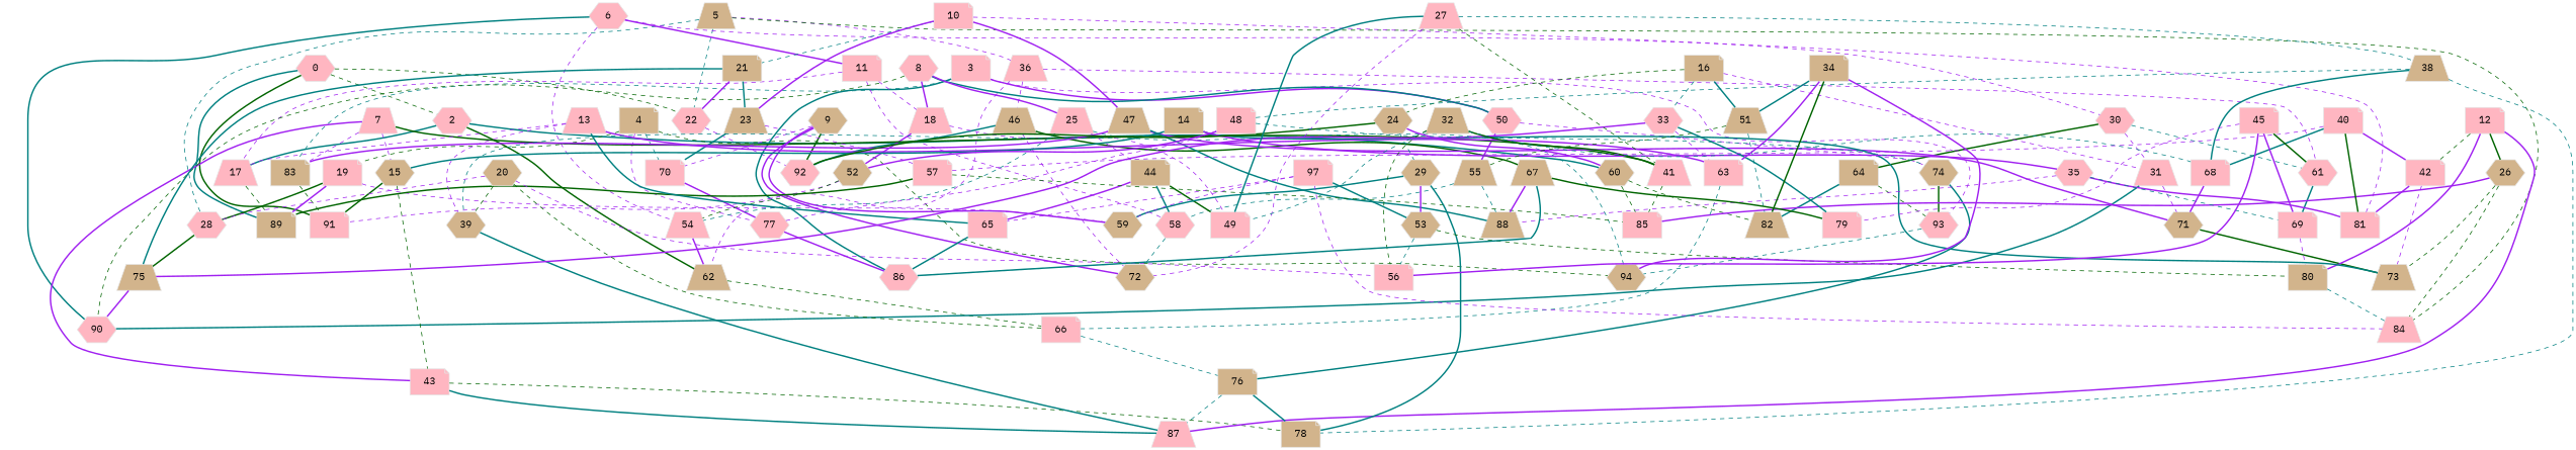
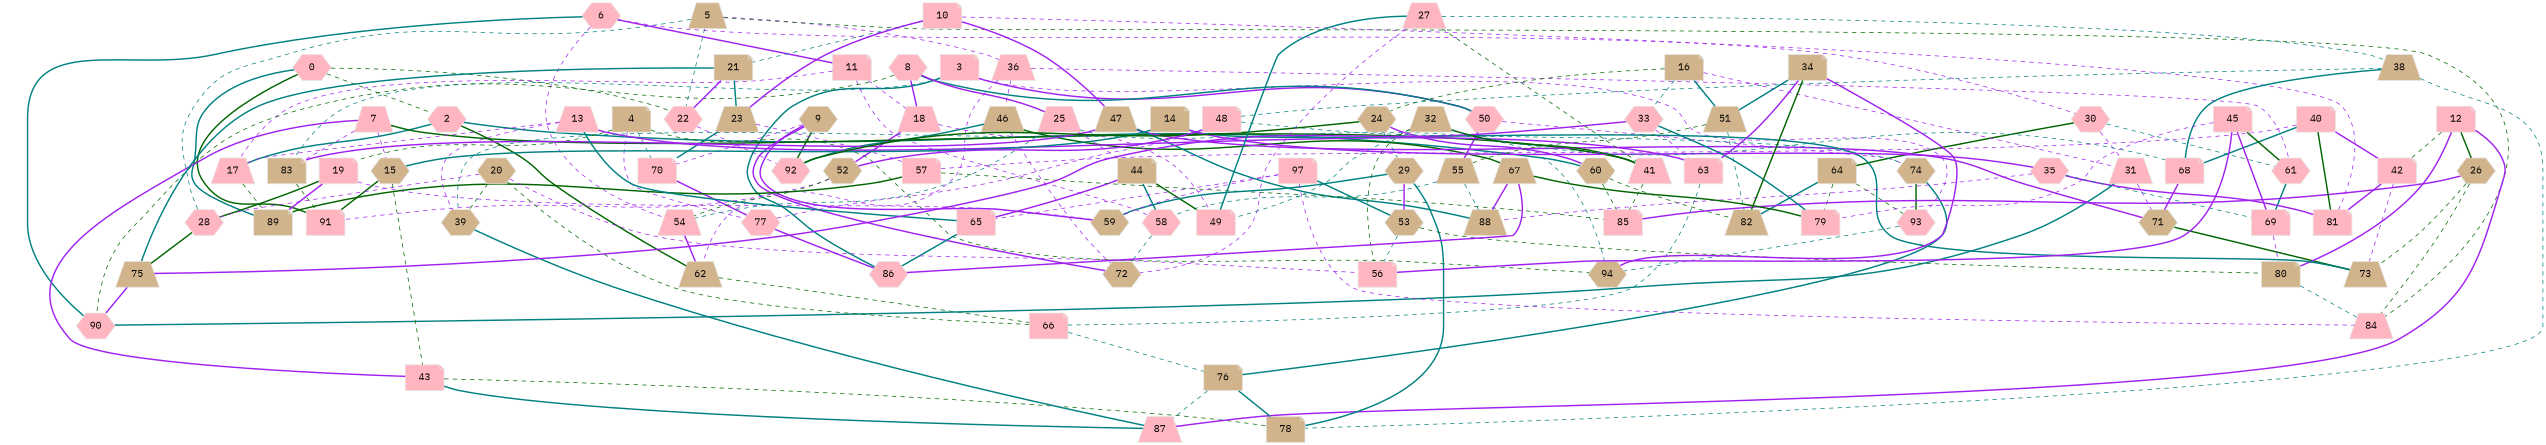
  graph {
    fontname="IBM Plex Mono"
    node [color=gray90 fillcolor=lightpink fontname="IBM Plex Mono" shape=note style=filled]
    edge [color=purple fontname="IBM Plex Mono" style=dashed]
    n1 [label=0 shape=hexagon]
    2 [shape=hexagon]
    22 [shape=hexagon]
    89 [fillcolor=tan]
    91
    17 [shape=trapezium]
    60 [fillcolor=tan shape=hexagon]
    62 [fillcolor=tan shape=trapezium]
    92 [shape=hexagon]
    85
    82 [fillcolor=tan shape=trapezium]
    66
    50 [shape=hexagon]
    3
    83 [fillcolor=tan]
    86 [shape=hexagon]
    93 [shape=hexagon]
    74 [fillcolor=tan shape=hexagon]
    55 [fillcolor=tan shape=trapezium]
    94 [fillcolor=tan shape=hexagon]
    4 [fillcolor=tan]
    19
    70
    77 [shape=hexagon]
    28 [shape=hexagon]
    59 [fillcolor=tan shape=hexagon]
    5 [fillcolor=tan shape=trapezium]
    36 [shape=trapezium]
    84 [shape=trapezium]
    75 [fillcolor=tan shape=trapezium]
    61 [shape=hexagon]
    46 [fillcolor=tan shape=trapezium]
    6 [shape=hexagon]
    11
    30 [shape=hexagon]
    54 [shape=trapezium]
    90 [shape=hexagon]
    18 [shape=trapezium]
    58 [shape=hexagon]
    31 [shape=trapezium]
    64 [fillcolor=tan]
    7 [shape=trapezium]
    15 [fillcolor=tan shape=hexagon]
    41 [shape=trapezium]
    43
    87 [shape=trapezium]
    78 [fillcolor=tan]
    8 [shape=hexagon]
    25 [shape=trapezium]
    49
    52 [fillcolor=tan shape=hexagon]
    44 [fillcolor=tan]
    9 [fillcolor=tan shape=hexagon]
    72 [fillcolor=tan shape=hexagon]
    21 [fillcolor=tan]
    10
    23 [fillcolor=tan shape=trapezium]
    47 [fillcolor=tan shape=trapezium]
    81
    57
    71 [fillcolor=tan shape=hexagon]
    88 [fillcolor=tan shape=trapezium]
    26 [fillcolor=tan shape=hexagon]
    12
    42
    80 [fillcolor=tan]
    73 [fillcolor=tan shape=trapezium]
    13 [shape=trapezium]
    39 [fillcolor=tan shape=hexagon]
    63
    65
    14 [fillcolor=tan]
    35 [shape=hexagon]
    69
    16 [fillcolor=tan]
    24 [fillcolor=tan shape=hexagon]
    33 [shape=hexagon]
    51 [fillcolor=tan shape=trapezium]
    29 [fillcolor=tan shape=hexagon]
    79
    20 [fillcolor=tan shape=hexagon]
    56
    76 [fillcolor=tan]
    53 [fillcolor=tan shape=hexagon]
    27 [shape=trapezium]
    38 [fillcolor=tan shape=trapezium]
    68
    48
    32 [fillcolor=tan shape=trapezium]
    34 [fillcolor=tan]
    67 [fillcolor=tan shape=trapezium]
    n92 [label=97]
    40
    45
    n1 -- 2 [color=darkgreen]
    n1 -- 22 [color=darkgreen]
    n1 -- 89 [color=teal style=bold]
    n1 -- 91 [color=darkgreen style=bold]
    2 -- 17 [color=teal style=bold]
    2 -- 60 [color=teal style=bold]
    2 -- 62 [color=darkgreen style=bold]
    22 -- 92
    17 -- 89 [color=darkgreen]
    60 -- 85 [color=darkgreen]
    60 -- 82 [color=darkgreen]
    62 -- 66 [color=darkgreen]
    66 -- 76 [color=teal]
    50 -- 74
    50 -- 55 [style=bold]
    3 -- 50 [style=bold]
    3 -- 83 [color=teal]
    3 -- 86 [color=teal style=bold]
    3 -- 93
    83 -- 91 [color=darkgreen]
    93 -- 94 [color=teal]
    74 -- 93 [color=darkgreen style=bold]
    74 -- 76 [color=teal style=bold]
    55 -- 58 [color=teal]
    55 -- 88 [color=teal]
    4 -- 94 [color=darkgreen]
    4 -- 19 [color=darkgreen]
    4 -- 70 [color=teal]
    4 -- 77
    19 -- 89 [style=bold]
    19 -- 28 [color=darkgreen style=bold]
    19 -- 59
    70 -- 77 [style=bold]
    77 -- 86 [style=bold]
    28 -- 75 [color=darkgreen style=bold]
    5 -- 22 [color=teal]
    5 -- 28 [color=teal]
    5 -- 36
    5 -- 84 [color=darkgreen]
    36 -- 62
    36 -- 61
    36 -- 46
    75 -- 90 [style=bold]
    61 -- 69 [color=teal style=bold]
    46 -- 92 [color=teal style=bold]
    46 -- 72
    46 -- 67 [color=darkgreen style=bold]
    6 -- 11 [style=bold]
    6 -- 30
    6 -- 54
    6 -- 90 [color=teal style=bold]
    11 -- 17
    11 -- 18
    11 -- 58
    30 -- 61 [color=teal]
    30 -- 31
    30 -- 64 [color=darkgreen style=bold]
    54 -- 62 [style=bold]
    18 -- 49
    18 -- 52 [style=bold]
    58 -- 72 [color=teal]
    31 -- 90 [color=teal style=bold]
    31 -- 71
    64 -- 82 [color=teal style=bold]
    64 -- 93 [color=darkgreen]
+   64 -- 79 [color=darkgreen]
    7 -- 83
    7 -- 15
    7 -- 41 [color=darkgreen style=bold]
    7 -- 43 [style=bold]
    15 -- 91 [color=darkgreen style=bold]
    15 -- 43 [color=darkgreen]
    41 -- 85 [color=darkgreen]
    43 -- 87 [color=teal style=bold]
    43 -- 78 [color=darkgreen]
    8 -- 50 [color=teal style=bold]
    8 -- 90 [color=darkgreen]
    8 -- 18 [style=bold]
    8 -- 25 [style=bold]
    25 -- 94 [color=teal]
    25 -- 54 [color=teal]
    25 -- 44
    52 -- 91
    52 -- 54 [color=darkgreen]
    44 -- 58 [color=teal style=bold]
    44 -- 49 [color=darkgreen style=bold]
    44 -- 65 [style=bold]
    9 -- 92 [color=darkgreen style=bold]
    9 -- 70
    9 -- 59 [style=bold]
    9 -- 72 [style=bold]
    21 -- 22 [style=bold]
    21 -- 75 [color=teal style=bold]
    21 -- 23 [color=teal style=bold]
    10 -- 21 [color=teal]
    10 -- 23 [style=bold]
    10 -- 47 [style=bold]
    10 -- 81
    23 -- 70 [color=teal style=bold]
    23 -- 57
    47 -- 83 [style=bold]
    47 -- 71 [style=bold]
    47 -- 88 [color=teal style=bold]
    57 -- 89 [color=darkgreen style=bold]
    57 -- 85 [color=darkgreen]
    71 -- 73 [color=darkgreen style=bold]
    26 -- 85 [style=bold]
    26 -- 84 [color=darkgreen]
    26 -- 73 [color=darkgreen]
    12 -- 87 [style=bold]
    12 -- 26 [color=darkgreen style=bold]
    12 -- 42 [color=darkgreen]
    12 -- 80 [style=bold]
    42 -- 81 [style=bold]
    42 -- 73
    80 -- 84 [color=teal]
    13 -- 17
    13 -- 39
    13 -- 63 [style=bold]
    13 -- 65 [color=teal style=bold]
    39 -- 87 [color=teal style=bold]
    63 -- 66 [color=teal]
    65 -- 86 [color=teal style=bold]
    14 -- 15 [color=teal style=bold]
    14 -- 73 [color=teal style=bold]
    14 -- 39 [color=teal]
    14 -- 35 [style=bold]
    35 -- 81 [style=bold]
    35 -- 88
    35 -- 69 [color=teal]
    69 -- 80
    16 -- 31
    16 -- 24 [color=darkgreen]
    16 -- 33 [color=teal]
    16 -- 51 [color=teal style=bold]
    24 -- 60 [style=bold]
    24 -- 92 [color=darkgreen style=bold]
    24 -- 29 [color=teal]
    33 -- 75 [style=bold]
    33 -- 63
    33 -- 79 [color=teal style=bold]
    51 -- 82 [color=teal]
    51 -- 55 [color=darkgreen]
    29 -- 59 [color=teal style=bold]
    29 -- 78 [color=teal style=bold]
    29 -- 53 [style=bold]
    20 -- 66 [color=darkgreen]
    20 -- 28
    20 -- 39 [color=darkgreen]
    20 -- 56
    76 -- 87 [color=teal]
    76 -- 78 [color=teal style=bold]
    53 -- 80 [color=darkgreen]
    53 -- 56 [color=teal]
    27 -- 41 [color=darkgreen]
    27 -- 49 [color=teal style=bold]
    27 -- 72
    27 -- 38 [color=teal]
    38 -- 78 [color=teal]
    38 -- 68 [color=teal style=bold]
    38 -- 48 [color=teal]
    68 -- 71 [style=bold]
    48 -- 74 [color=teal]
    48 -- 77
    48 -- 52 [style=bold]
    32 -- 41 [color=darkgreen style=bold]
    32 -- 49 [color=teal]
    32 -- 56 [color=darkgreen]
    32 -- 68 [color=teal]
    34 -- 82 [color=darkgreen style=bold]
    34 -- 94 [style=bold]
    34 -- 63 [style=bold]
    34 -- 51 [color=teal style=bold]
-   67 -- 86 [color=teal style=bold]
+   67 -- 86 [style=bold]
    67 -- 88 [style=bold]
    67 -- 79 [color=darkgreen style=bold]
    n92 -- 59
    n92 -- 84
    n92 -- 65
    n92 -- 53 [color=teal style=bold]
    40 -- 81 [color=darkgreen style=bold]
    40 -- 57
    40 -- 42 [style=bold]
    40 -- 68 [color=teal style=bold]
    45 -- 61 [color=darkgreen style=bold]
    45 -- 69 [style=bold]
    45 -- 79
    45 -- 56 [style=bold]
  }
